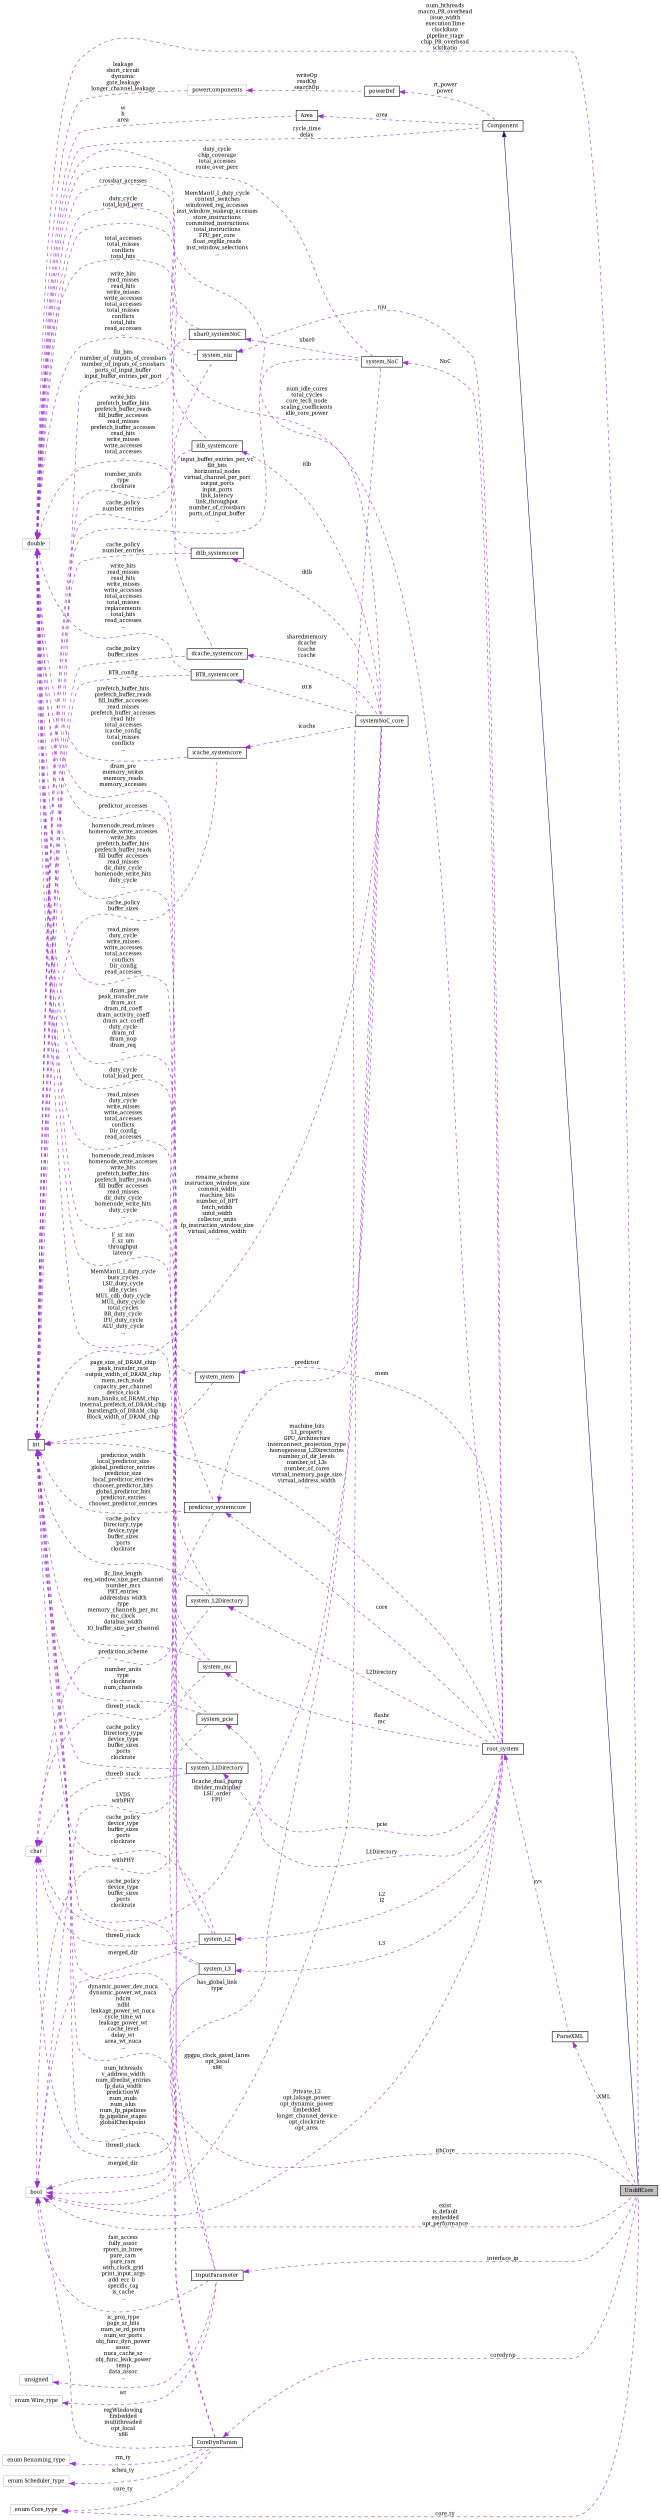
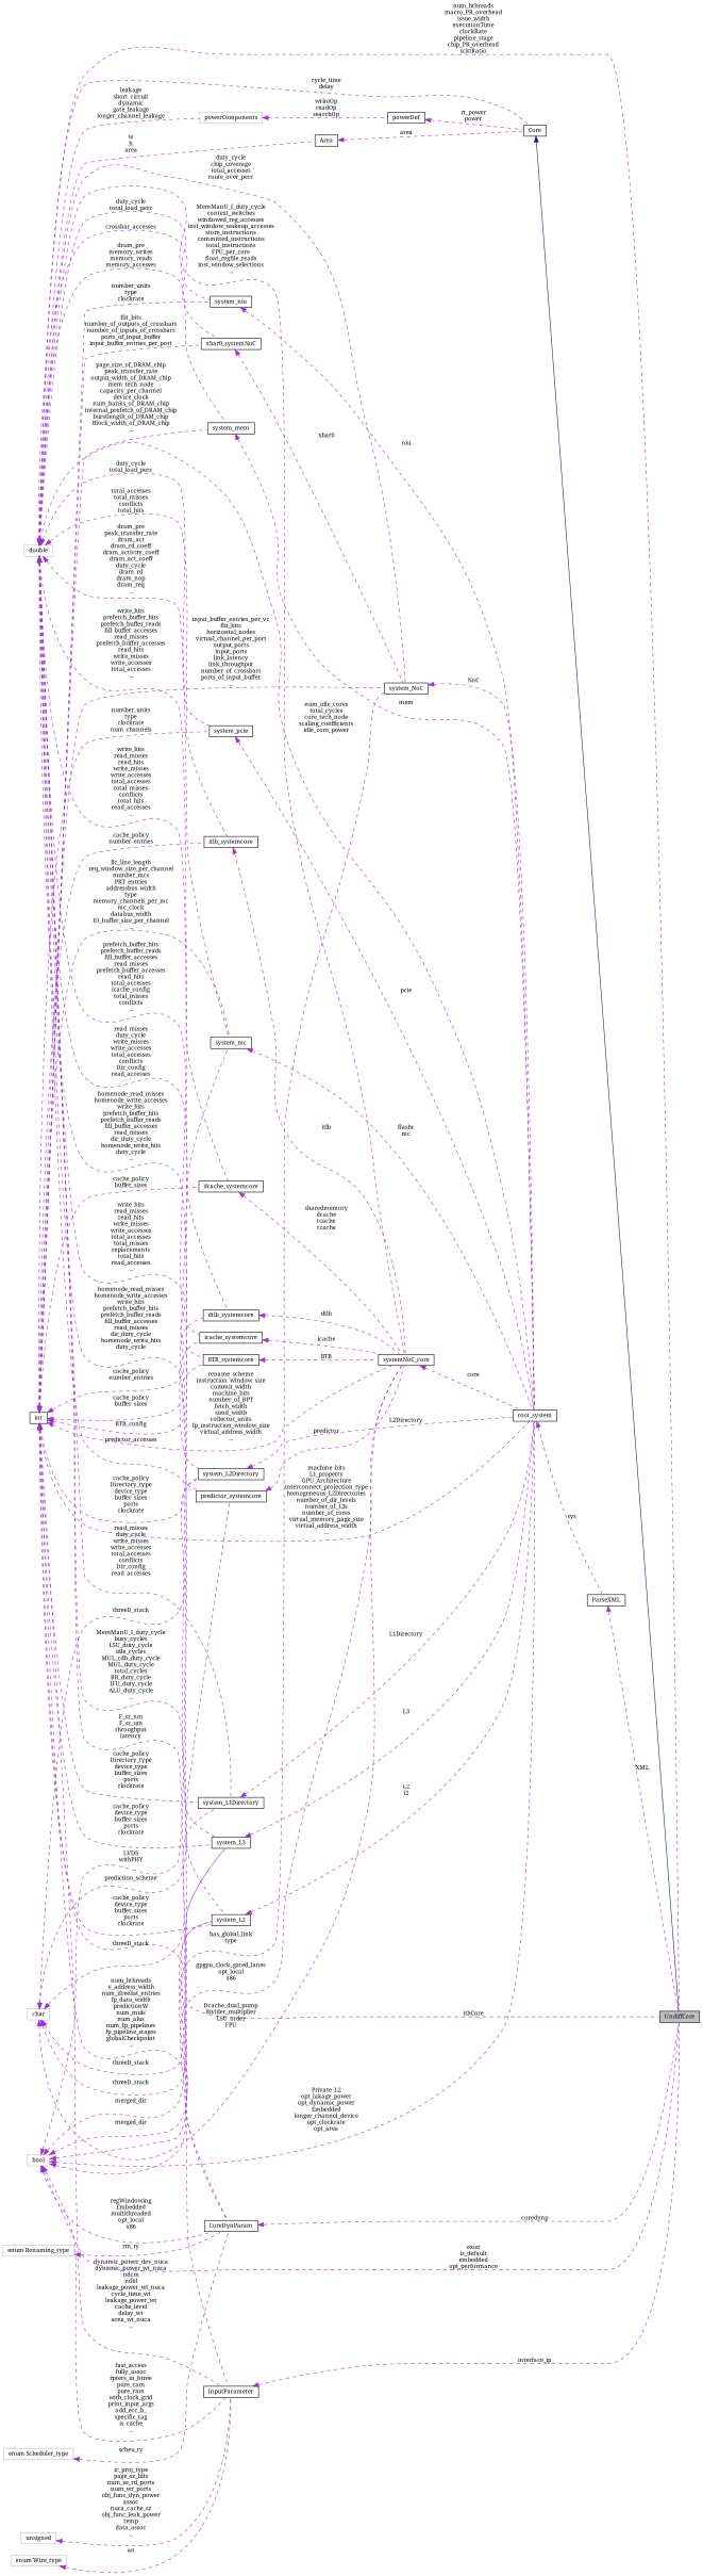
  digraph {
    fontname="Noto Serif"
    rankdir=LR
    node [color=black fontname="Noto Serif" fontsize=10 shape=record]
    edge [color=darkorchid3 dir=back fontname="Noto Serif" fontsize=10 labelfontname=FreeSans labelfontsize=10 style=dashed]
    n1 [fillcolor=grey75 fontcolor=black height=0.2 label=UndiffCore style=filled width=0.4]
-   n2 [height=0.2 label=Component width=0.4]
+   n2 [height=0.2 label=Core width=0.4]
    n3 [color=grey75 height=0.2 label=double width=0.4]
    n4 [color=grey75 height=0.2 label=powerComponents width=0.4]
    n5 [height=0.2 label=Area width=0.4]
    n6 [height=0.2 label=CoreDynParam width=0.4]
    n7 [height=0.2 label=InputParameter width=0.4]
    n8 [height=0.2 label=root_system width=0.4]
    n9 [height=0.2 label=system_L2 width=0.4]
    n10 [height=0.2 label=system_L3 width=0.4]
    n11 [height=0.2 label=system_L2Directory width=0.4]
    n12 [height=0.2 label=system_mc width=0.4]
    n13 [height=0.2 label=system_mem width=0.4]
    n14 [height=0.2 label=system_L1Directory width=0.4]
    n15 [height=0.2 label=system_niu width=0.4]
    n16 [height=0.2 label=systemNoC_core width=0.4]
    n17 [height=0.2 label=predictor_systemcore width=0.4]
    n18 [height=0.2 label=BTB_systemcore width=0.4]
    n19 [height=0.2 label=itlb_systemcore width=0.4]
    n20 [height=0.2 label=icache_systemcore width=0.4]
    n21 [height=0.2 label=dcache_systemcore width=0.4]
    n22 [height=0.2 label=dtlb_systemcore width=0.4]
    n23 [height=0.2 label=system_NoC width=0.4]
    n24 [height=0.2 label=xbar0_systemNoC width=0.4]
    n25 [height=0.2 label=system_pcie width=0.4]
    n26 [height=0.2 label=powerDef width=0.4]
    n27 [height=0.2 label=ParseXML width=0.4]
    n28 [height=0.2 label=int width=0.4]
    n29 [color=grey75 height=0.2 label="enum Renaming_type" width=0.4]
    n30 [color=grey75 height=0.2 label=bool width=0.4]
    n31 [color=grey75 height=0.2 label="enum Scheduler_type" width=0.4]
-   n32 [color=grey75 height=0.2 label="enum Core_type" width=0.4]
    n33 [color=grey75 height=0.2 label="enum Wire_type" width=0.4]
    n34 [color=grey75 height=0.2 label=unsigned width=0.4]
    n35 [color=grey75 height=0.2 label=char width=0.4]
    n2 -> n1 [color=midnightblue style=solid]
    n3 -> n1 [label="num_hthreads\nmacro_PR_overhead\nissue_width\nexecutionTime\nclockRate\npipeline_stage\nchip_PR_overhead\nscktRatio"]
    n3 -> n2 [label="cycle_time\ndelay"]
    n3 -> n4 [label="leakage\nshort_circuit\ndynamic\ngate_leakage\nlonger_channel_leakage"]
    n3 -> n5 [label="w\nh\narea"]
    n3 -> n6 [label="MemManU_I_duty_cycle\nbusy_cycles\nLSU_duty_cycle\nidle_cycles\nMUL_cdb_duty_cycle\nMUL_duty_cycle\ntotal_cycles\nBR_duty_cycle\nIFU_duty_cycle\nALU_duty_cycle\n..."]
    n3 -> n7 [label="F_sz_nm\nF_sz_um\nthroughput\nlatency"]
    n3 -> n8 [label="num_idle_cores\ntotal_cycles\ncore_tech_node\nscaling_coefficients\nidle_core_power"]
    n3 -> n9 [label="homenode_read_misses\nhomenode_write_accesses\nwrite_hits\nprefetch_buffer_hits\nprefetch_buffer_reads\nfill_buffer_accesses\nread_misses\ndir_duty_cycle\nhomenode_write_hits\nduty_cycle\n..."]
    n3 -> n10 [label="homenode_read_misses\nhomenode_write_accesses\nwrite_hits\nprefetch_buffer_hits\nprefetch_buffer_reads\nfill_buffer_accesses\nread_misses\ndir_duty_cycle\nhomenode_write_hits\nduty_cycle\n..."]
    n3 -> n11 [label="read_misses\nduty_cycle\nwrite_misses\nwrite_accesses\ntotal_accesses\nconflicts\nDir_config\nread_accesses"]
    n3 -> n12 [label="dram_pre\npeak_transfer_rate\ndram_act\ndram_rd_coeff\ndram_activity_coeff\ndram_act_coeff\nduty_cycle\ndram_rd\ndram_nop\ndram_req\n..."]
    n3 -> n13 [label="dram_pre\nmemory_writes\nmemory_reads\nmemory_accesses"]
    n3 -> n14 [label="read_misses\nduty_cycle\nwrite_misses\nwrite_accesses\ntotal_accesses\nconflicts\nDir_config\nread_accesses"]
    n3 -> n15 [label="duty_cycle\ntotal_load_perc"]
    n3 -> n16 [label="MemManU_I_duty_cycle\ncontext_switches\nwindowed_reg_accesses\ninst_window_wakeup_accesses\nstore_instructions\ncommitted_instructions\ntotal_instructions\nFPU_per_core\nfloat_regfile_reads\ninst_window_selections\n..."]
    n3 -> n17 [label=predictor_accesses]
    n3 -> n18 [label="write_hits\nread_misses\nread_hits\nwrite_misses\nwrite_accesses\ntotal_accesses\ntotal_misses\nreplacements\ntotal_hits\nread_accesses\n..."]
    n3 -> n19 [label="total_accesses\ntotal_misses\nconflicts\ntotal_hits"]
    n3 -> n20 [label="prefetch_buffer_hits\nprefetch_buffer_reads\nfill_buffer_accesses\nread_misses\nprefetch_buffer_accesses\nread_hits\ntotal_accesses\nicache_config\ntotal_misses\nconflicts\n..."]
    n3 -> n21 [label="write_hits\nprefetch_buffer_hits\nprefetch_buffer_reads\nfill_buffer_accesses\nread_misses\nprefetch_buffer_accesses\nread_hits\nwrite_misses\nwrite_accesses\ntotal_accesses\n..."]
    n3 -> n22 [label="write_hits\nread_misses\nread_hits\nwrite_misses\nwrite_accesses\ntotal_accesses\ntotal_misses\nconflicts\ntotal_hits\nread_accesses\n..."]
    n3 -> n23 [label="duty_cycle\nchip_coverage\ntotal_accesses\nroute_over_perc"]
    n3 -> n24 [label=crossbar_accesses]
    n3 -> n25 [label="duty_cycle\ntotal_load_perc"]
    n4 -> n26 [label="writeOp\nreadOp\nsearchOp"]
    n5 -> n2 [label=area]
    n6 -> n1 [label=coredynp]
    n7 -> n1 [label=interface_ip]
    n8 -> n27 [label=sys]
    n9 -> n8 [label="L2\nl2"]
    n10 -> n8 [label=L3]
    n11 -> n8 [label=L2Directory]
    n12 -> n8 [label="flashc\nmc"]
    n13 -> n8 [label=mem]
    n14 -> n8 [label=L1Directory]
    n15 -> n8 [label=niu]
-   n17 -> n8 [label=core]
+   n16 -> n8 [label=core]
    n17 -> n16 [label=predictor]
    n18 -> n16 [label=BTB]
    n19 -> n16 [label=itlb]
    n20 -> n16 [label=icache]
    n21 -> n16 [label="sharedmemory\ndcache\ntcache\nccache"]
    n22 -> n16 [label=dtlb]
    n23 -> n8 [label=NoC]
    n24 -> n23 [label=xbar0]
    n25 -> n8 [label=pcie]
    n26 -> n2 [label="rt_power\npower"]
    n27 -> n1 [label=XML]
    n28 -> n1 [label=ithCore]
    n28 -> n6 [label="num_hthreads\nv_address_width\nnum_ifreelist_entries\nfp_data_width\npredictionW\nnum_muls\nnum_alus\nnum_fp_pipelines\nfp_pipeline_stages\nglobalCheckpoint\n..."]
    n28 -> n7 [label="dynamic_power_dev_nuca\ndynamic_power_wt_nuca\nndcm\nndbl\nleakage_power_wt_nuca\ncycle_time_wt\nleakage_power_wt\ncache_level\ndelay_wt\narea_wt_nuca\n..."]
    n28 -> n8 [label="machine_bits\nL1_property\nGPU_Architecture\ninterconnect_projection_type\nhomogeneous_L2Directories\nnumber_of_dir_levels\nnumber_of_L3s\nnumber_of_cores\nvirtual_memory_page_size\nvirtual_address_width\n..."]
    n28 -> n9 [label="cache_policy\ndevice_type\nbuffer_sizes\nports\nclockrate"]
    n28 -> n10 [label="cache_policy\ndevice_type\nbuffer_sizes\nports\nclockrate"]
    n28 -> n11 [label="cache_policy\nDirectory_type\ndevice_type\nbuffer_sizes\nports\nclockrate"]
    n28 -> n12 [label="llc_line_length\nreq_window_size_per_channel\nnumber_mcs\nPRT_entries\naddressbus_width\ntype\nmemory_channels_per_mc\nmc_clock\ndatabus_width\nIO_buffer_size_per_channel\n..."]
    n28 -> n13 [label="page_size_of_DRAM_chip\npeak_transfer_rate\noutput_width_of_DRAM_chip\nmem_tech_node\ncapacity_per_channel\ndevice_clock\nnum_banks_of_DRAM_chip\ninternal_prefetch_of_DRAM_chip\nburstlength_of_DRAM_chip\nBlock_width_of_DRAM_chip\n..."]
    n28 -> n14 [label="cache_policy\nDirectory_type\ndevice_type\nbuffer_sizes\nports\nclockrate"]
    n28 -> n15 [label="number_units\ntype\nclockrate"]
    n28 -> n16 [label="rename_scheme\ninstruction_window_size\ncommit_width\nmachine_bits\nnumber_of_BPT\nfetch_width\nsimd_width\ncollector_units\nfp_instruction_window_size\nvirtual_address_width\n..."]
-   n28 -> n17 [label="prediction_width\nlocal_predictor_size\nglobal_predictor_entries\npredictor_size\nlocal_predictor_entries\nchooser_predictor_bits\nglobal_predictor_bits\npredictor_entries\nchooser_predictor_entries"]
    n28 -> n18 [label=BTB_config]
    n28 -> n19 [label="cache_policy\nnumber_entries"]
    n28 -> n20 [label="cache_policy\nbuffer_sizes"]
    n28 -> n21 [label="cache_policy\nbuffer_sizes"]
    n28 -> n22 [label="cache_policy\nnumber_entries"]
    n28 -> n23 [label="input_buffer_entries_per_vc\nflit_bits\nhorizontal_nodes\nvirtual_channel_per_port\noutput_ports\ninput_ports\nlink_latency\nlink_throughput\nnumber_of_crossbars\nports_of_input_buffer\n..."]
    n28 -> n24 [label="flit_bits\nnumber_of_outputs_of_crossbars\nnumber_of_inputs_of_crossbars\nports_of_input_buffer\ninput_buffer_entries_per_port"]
    n28 -> n25 [label="number_units\ntype\nclockrate\nnum_channels"]
    n29 -> n6 [label=rm_ty]
    n30 -> n1 [label="exist\nis_default\nembedded\nopt_performance"]
    n30 -> n6 [label="regWindowing\nEmbedded\nmultithreaded\nopt_local\nx86"]
    n30 -> n7 [label="fast_access\nfully_assoc\nrpters_in_htree\npure_cam\npure_ram\nwith_clock_grid\nprint_input_args\nadd_ecc_b_\nspecific_tag\nis_cache\n..."]
    n30 -> n8 [label="Private_L2\nopt_lakage_power\nopt_dynamic_power\nEmbedded\nlonger_channel_device\nopt_clockrate\nopt_area"]
    n30 -> n9 [label=merged_dir]
    n30 -> n10 [label=merged_dir]
    n30 -> n12 [label="LVDS\nwithPHY"]
    n30 -> n16 [label="gpgpu_clock_gated_lanes\nopt_local\nx86"]
    n30 -> n23 [label="has_global_link\ntype"]
-   n30 -> n25 [label=withPHY]
    n31 -> n6 [label=scheu_ty]
-   n32 -> n1 [label=core_ty]
-   n32 -> n6 [label=core_ty]
    n33 -> n7 [label=wt]
    n34 -> n7 [label="ic_proj_type\npage_sz_bits\nnum_se_rd_ports\nnum_wr_ports\nobj_func_dyn_power\nassoc\nnuca_cache_sz\nobj_func_leak_power\ntemp\ndata_assoc\n..."]
    n35 -> n9 [label=threeD_stack]
    n35 -> n10 [label=threeD_stack]
    n35 -> n11 [label=threeD_stack]
    n35 -> n14 [label=threeD_stack]
    n35 -> n16 [label="Dcache_dual_pump\ndivider_multiplier\nLSU_order\nFPU"]
    n35 -> n17 [label=prediction_scheme]
  }
